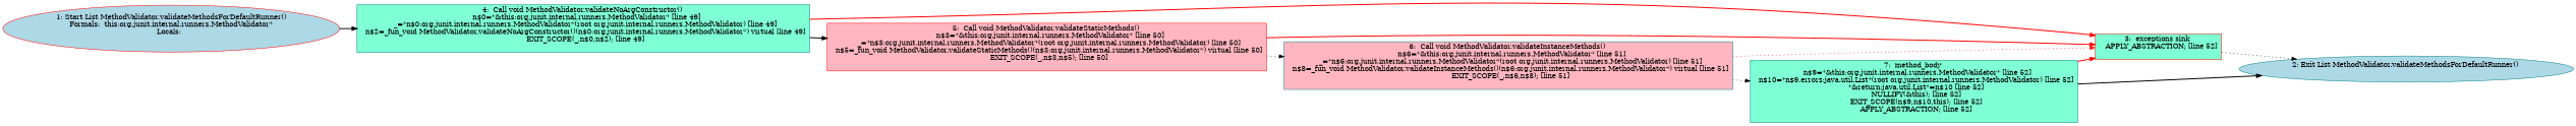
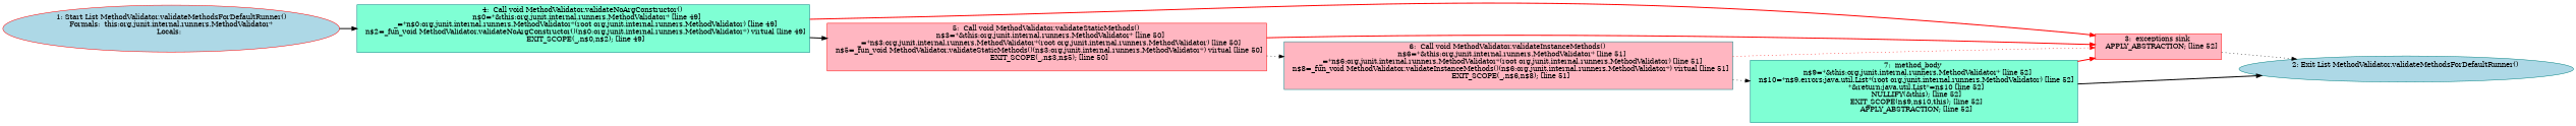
  digraph {
    rankdir=LR
    node [color=teal style=filled fillcolor=aquamarine shape=box]
    edge [style=bold]
    n1 [color=red label="1: Start List MethodValidator.validateMethodsForDefaultRunner()\nFormals:  this:org.junit.internal.runners.MethodValidator*\nLocals:  \n  " fillcolor=lightblue shape=""]
    n2 [label="4:  Call void MethodValidator.validateNoArgConstructor() \n   n$0=*&this:org.junit.internal.runners.MethodValidator* [line 49]\n  _=*n$0:org.junit.internal.runners.MethodValidator*(root org.junit.internal.runners.MethodValidator) [line 49]\n  n$2=_fun_void MethodValidator.validateNoArgConstructor()(n$0:org.junit.internal.runners.MethodValidator*) virtual [line 49]\n  EXIT_SCOPE(_,n$0,n$2); [line 49]\n "]
-   n3 [label="3:  exceptions sink \n   APPLY_ABSTRACTION; [line 52]\n " color=red]
+   n3 [label="3:  exceptions sink \n   APPLY_ABSTRACTION; [line 52]\n " fillcolor=lightpink color=red]
    n4 [label="5:  Call void MethodValidator.validateStaticMethods() \n   n$3=*&this:org.junit.internal.runners.MethodValidator* [line 50]\n  _=*n$3:org.junit.internal.runners.MethodValidator*(root org.junit.internal.runners.MethodValidator) [line 50]\n  n$5=_fun_void MethodValidator.validateStaticMethods()(n$3:org.junit.internal.runners.MethodValidator*) virtual [line 50]\n  EXIT_SCOPE(_,n$3,n$5); [line 50]\n " fillcolor=lightpink color=red]
    n5 [label="2: Exit List MethodValidator.validateMethodsForDefaultRunner() \n  " fillcolor=lightblue shape=""]
    n6 [label="6:  Call void MethodValidator.validateInstanceMethods() \n   n$6=*&this:org.junit.internal.runners.MethodValidator* [line 51]\n  _=*n$6:org.junit.internal.runners.MethodValidator*(root org.junit.internal.runners.MethodValidator) [line 51]\n  n$8=_fun_void MethodValidator.validateInstanceMethods()(n$6:org.junit.internal.runners.MethodValidator*) virtual [line 51]\n  EXIT_SCOPE(_,n$6,n$8); [line 51]\n " fillcolor=lightpink]
    n7 [label="7:  method_body \n   n$9=*&this:org.junit.internal.runners.MethodValidator* [line 52]\n  n$10=*n$9.errors:java.util.List*(root org.junit.internal.runners.MethodValidator) [line 52]\n  *&return:java.util.List*=n$10 [line 52]\n  NULLIFY(&this); [line 52]\n  EXIT_SCOPE(n$9,n$10,this); [line 52]\n  APPLY_ABSTRACTION; [line 52]\n "]
    n1 -> n2
    n2 -> n3 [color=red]
    n2 -> n4
    n3 -> n5 [style=dotted]
    n4 -> n3 [color=red]
    n4 -> n6 [style=dotted]
    n6 -> n3 [color=red style=dotted]
    n6 -> n7 [style=dotted]
    n7 -> n3 [color=red]
    n7 -> n5
  }
